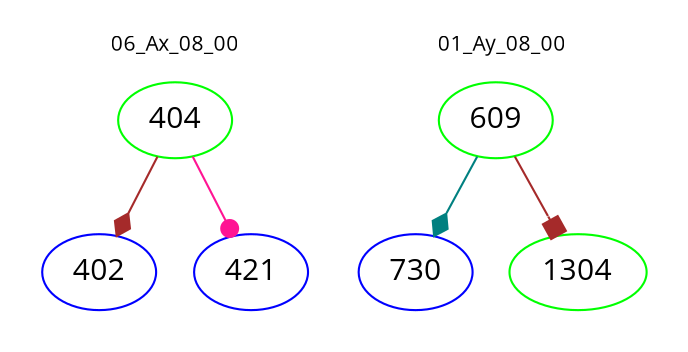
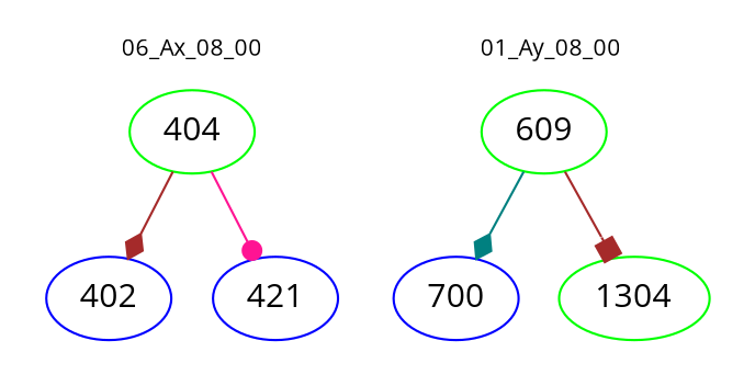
  digraph {
    fontname="Open Sans"
    node [color=green fontname="Open Sans"]
    edge [arrowhead=diamond color=brown fontname="Open Sans"]
    n1 [label=404]
    n2 [color=blue label=402]
    n3 [color=blue label=421]
    n4 [label=609]
-   n5 [color=blue label=730]
+   n5 [color=blue label=700]
    n6 [label=1304]
    subgraph cluster_1 {
      color=white
      fontsize=10
      label="06_Ax_08_00"
      n1
      n2
      n3
    }
    subgraph cluster_2 {
      color=white
      fontsize=10
      label="01_Ay_08_00"
      n4
      n5
      n6
    }
    n1 -> n2
    n1 -> n3 [arrowhead=dot color=deeppink]
    n4 -> n5 [color=teal]
    n4 -> n6 [arrowhead=box]
  }
